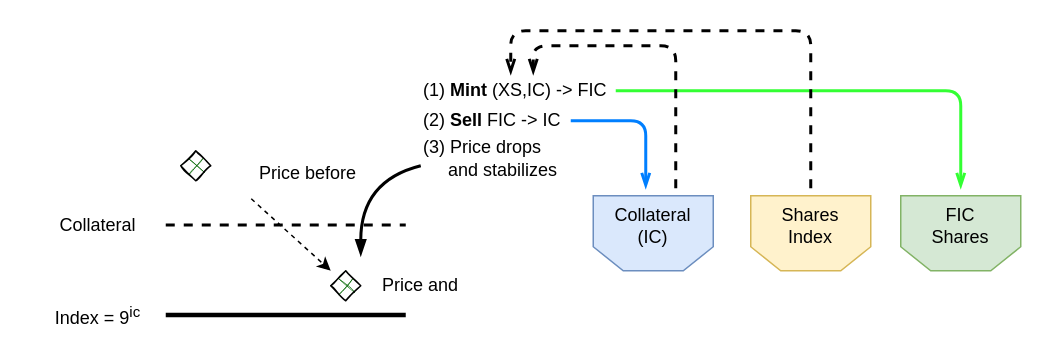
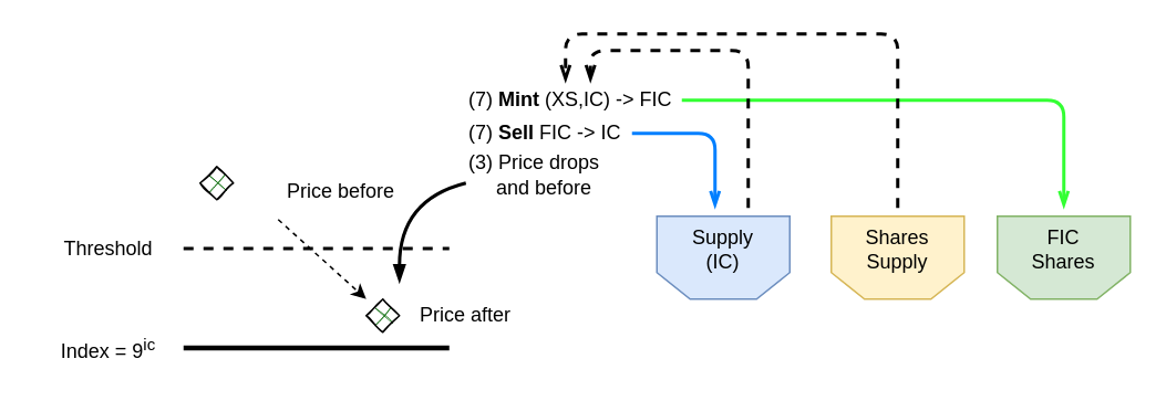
  <mxCell id="0" />
  <mxCell id="1" parent="0" />
  <mxCell id="2" value="" style="shape=loopLimit;whiteSpace=wrap;html=1;direction=west;fillColor=#dae8fc;strokeColor=#6c8ebf;" parent="1" vertex="1"><mxGeometry x="395" y="130" width="80" height="50" as="geometry" /></mxCell>
  <mxCell id="3" value="" style="endArrow=none;html=1;strokeWidth=3;" parent="1" edge="1"><mxGeometry width="50" height="50" relative="1" as="geometry"><mxPoint x="110" y="209.5" as="sourcePoint" /><mxPoint x="270" y="209.5" as="targetPoint" /></mxGeometry></mxCell>
  <mxCell id="4" value="" style="endArrow=none;dashed=1;html=1;strokeWidth=2;" parent="1" edge="1"><mxGeometry width="50" height="50" relative="1" as="geometry"><mxPoint x="110" y="149.5" as="sourcePoint" /><mxPoint x="270" y="149.5" as="targetPoint" /></mxGeometry></mxCell>
  <mxCell id="5" value="" style="rhombus;whiteSpace=wrap;html=1;strokeWidth=1;fillWeight=-1;hachureGap=8;fillStyle=cross-hatch;fillColor=#006600;sketch=1;" parent="1" vertex="1"><mxGeometry x="220" y="180" width="20" height="20" as="geometry" /></mxCell>
  <mxCell id="6" value="" style="rhombus;whiteSpace=wrap;html=1;strokeWidth=1;fillWeight=-1;hachureGap=8;fillStyle=cross-hatch;fillColor=#006600;sketch=1;" parent="1" vertex="1"><mxGeometry x="120" y="100" width="20" height="20" as="geometry" /></mxCell>
- <mxCell id="7" value="Collateral" style="text;html=1;strokeColor=none;fillColor=none;align=center;verticalAlign=middle;whiteSpace=wrap;rounded=0;" parent="1" vertex="1"><mxGeometry x="20" y="140" width="90" height="20" as="geometry" /></mxCell>
+ <mxCell id="7" value="Threshold" style="text;html=1;strokeColor=none;fillColor=none;align=center;verticalAlign=middle;whiteSpace=wrap;rounded=0;" parent="1" vertex="1"><mxGeometry x="20" y="140" width="90" height="20" as="geometry" /></mxCell>
  <mxCell id="8" value="Index = 9&lt;sup&gt;ic&lt;/sup&gt;" style="text;html=1;strokeColor=none;fillColor=none;align=center;verticalAlign=middle;whiteSpace=wrap;rounded=0;" parent="1" vertex="1"><mxGeometry x="20" y="200" width="90" height="20" as="geometry" /></mxCell>
  <mxCell id="9" value="" style="curved=1;endArrow=blockThin;html=1;strokeWidth=2;endFill=1;" parent="1" edge="1"><mxGeometry width="50" height="50" relative="1" as="geometry"><mxPoint x="280" y="110" as="sourcePoint" /><mxPoint x="240" y="170" as="targetPoint" /><Array as="points"><mxPoint x="240" y="120" /></Array></mxGeometry></mxCell>
- <mxCell id="10" value="(1) &lt;b&gt;Mint &lt;/b&gt;(XS,IC) -&amp;gt; FIC" style="text;html=1;strokeColor=none;fillColor=none;align=left;verticalAlign=middle;whiteSpace=wrap;rounded=0;" parent="1" vertex="1"><mxGeometry x="280" y="50" width="125" height="20" as="geometry" /></mxCell>
- <mxCell id="11" value="(2) &lt;b&gt;Sell &lt;/b&gt;FIC -&amp;gt; IC" style="text;html=1;strokeColor=none;fillColor=none;align=left;verticalAlign=middle;whiteSpace=wrap;rounded=0;" parent="1" vertex="1"><mxGeometry x="280" y="70" width="110" height="20" as="geometry" /></mxCell>
- <mxCell id="12" value="(3) Price drops &lt;br&gt;&amp;nbsp; &amp;nbsp; &amp;nbsp;and stabilizes" style="text;html=1;strokeColor=none;fillColor=none;align=left;verticalAlign=middle;whiteSpace=wrap;rounded=0;" parent="1" vertex="1"><mxGeometry x="280" y="90" width="100" height="30" as="geometry" /></mxCell>
+ <mxCell id="10" value="(7) &lt;b&gt;Mint &lt;/b&gt;(XS,IC) -&amp;gt; FIC" style="text;html=1;strokeColor=none;fillColor=none;align=left;verticalAlign=middle;whiteSpace=wrap;rounded=0;" parent="1" vertex="1"><mxGeometry x="280" y="50" width="125" height="20" as="geometry" /></mxCell>
+ <mxCell id="11" value="(7) &lt;b&gt;Sell &lt;/b&gt;FIC -&amp;gt; IC" style="text;html=1;strokeColor=none;fillColor=none;align=left;verticalAlign=middle;whiteSpace=wrap;rounded=0;" parent="1" vertex="1"><mxGeometry x="280" y="70" width="110" height="20" as="geometry" /></mxCell>
+ <mxCell id="12" value="(3) Price drops &lt;br&gt;&amp;nbsp; &amp;nbsp; &amp;nbsp;and before" style="text;html=1;strokeColor=none;fillColor=none;align=left;verticalAlign=middle;whiteSpace=wrap;rounded=0;" parent="1" vertex="1"><mxGeometry x="280" y="90" width="100" height="30" as="geometry" /></mxCell>
  <mxCell id="13" value="" style="edgeStyle=segmentEdgeStyle;endArrow=openThin;html=1;strokeWidth=2;endFill=0;strokeColor=#007FFF;" parent="1" edge="1"><mxGeometry width="50" height="50" relative="1" as="geometry"><mxPoint x="380" y="80" as="sourcePoint" /><mxPoint x="430" y="125" as="targetPoint" /><Array as="points"><mxPoint x="430" y="80" /></Array></mxGeometry></mxCell>
- <mxCell id="14" value="Collateral&lt;br&gt;(IC)" style="text;html=1;strokeColor=none;fillColor=none;align=center;verticalAlign=middle;whiteSpace=wrap;rounded=0;" parent="1" vertex="1"><mxGeometry x="405" y="135" width="60" height="30" as="geometry" /></mxCell>
+ <mxCell id="14" value="Supply&lt;br&gt;(IC)" style="text;html=1;strokeColor=none;fillColor=none;align=center;verticalAlign=middle;whiteSpace=wrap;rounded=0;" parent="1" vertex="1"><mxGeometry x="405" y="135" width="60" height="30" as="geometry" /></mxCell>
  <mxCell id="15" value="Price before" style="text;html=1;strokeColor=none;fillColor=none;align=center;verticalAlign=middle;whiteSpace=wrap;rounded=0;" parent="1" vertex="1"><mxGeometry x="155" y="100" width="100" height="30" as="geometry" /></mxCell>
- <mxCell id="16" value="Price and" style="text;html=1;strokeColor=none;fillColor=none;align=center;verticalAlign=middle;whiteSpace=wrap;rounded=0;" parent="1" vertex="1"><mxGeometry x="230" y="175" width="100" height="30" as="geometry" /></mxCell>
+ <mxCell id="16" value="Price after" style="text;html=1;strokeColor=none;fillColor=none;align=center;verticalAlign=middle;whiteSpace=wrap;rounded=0;" parent="1" vertex="1"><mxGeometry x="230" y="175" width="100" height="30" as="geometry" /></mxCell>
  <mxCell id="17" value="" style="endArrow=classic;html=1;rounded=0;exitX=0.12;exitY=1.067;exitDx=0;exitDy=0;exitPerimeter=0;dashed=1;" parent="1" source="15" edge="1"><mxGeometry width="50" height="50" relative="1" as="geometry"><mxPoint x="290" y="360" as="sourcePoint" /><mxPoint x="220" y="180" as="targetPoint" /></mxGeometry></mxCell>
  <mxCell id="18" value="" style="edgeStyle=segmentEdgeStyle;endArrow=openThin;html=1;strokeWidth=2;endFill=0;strokeColor=#33FF33;" parent="1" edge="1"><mxGeometry width="50" height="50" relative="1" as="geometry"><mxPoint x="410" y="60" as="sourcePoint" /><mxPoint x="640" y="125" as="targetPoint" /><Array as="points"><mxPoint x="640" y="60" /><mxPoint x="640" y="125" /></Array></mxGeometry></mxCell>
  <mxCell id="19" value="" style="shape=loopLimit;whiteSpace=wrap;html=1;direction=west;fillColor=#d5e8d4;strokeColor=#82b366;" parent="1" vertex="1"><mxGeometry x="600" y="130" width="80" height="50" as="geometry" /></mxCell>
  <mxCell id="20" value="" style="shape=loopLimit;whiteSpace=wrap;html=1;direction=west;fillColor=#fff2cc;strokeColor=#d6b656;" parent="1" vertex="1"><mxGeometry x="500" y="130" width="80" height="50" as="geometry" /></mxCell>
  <mxCell id="21" value="FIC Shares" style="text;html=1;strokeColor=none;fillColor=none;align=center;verticalAlign=middle;whiteSpace=wrap;rounded=0;" parent="1" vertex="1"><mxGeometry x="610" y="135" width="60" height="30" as="geometry" /></mxCell>
  <mxCell id="22" value="" style="edgeStyle=segmentEdgeStyle;endArrow=openThin;html=1;strokeWidth=2;entryX=0.6;entryY=-0.05;entryDx=0;entryDy=0;entryPerimeter=0;endFill=0;dashed=1;" parent="1" target="10" edge="1"><mxGeometry width="50" height="50" relative="1" as="geometry"><mxPoint x="450" y="125" as="sourcePoint" /><mxPoint x="355" y="45" as="targetPoint" /><Array as="points"><mxPoint x="450" y="30" /><mxPoint x="355" y="30" /></Array></mxGeometry></mxCell>
  <mxCell id="23" value="" style="edgeStyle=segmentEdgeStyle;endArrow=openThin;html=1;strokeWidth=2;endFill=0;dashed=1;" parent="1" edge="1"><mxGeometry width="50" height="50" relative="1" as="geometry"><mxPoint x="540" y="125" as="sourcePoint" /><mxPoint x="340" y="49" as="targetPoint" /><Array as="points"><mxPoint x="540" y="20" /><mxPoint x="340" y="20" /></Array></mxGeometry></mxCell>
- <mxCell id="24" value="Shares Index" style="text;html=1;strokeColor=none;fillColor=none;align=center;verticalAlign=middle;whiteSpace=wrap;rounded=0;" parent="1" vertex="1"><mxGeometry x="510" y="135" width="60" height="30" as="geometry" /></mxCell>
+ <mxCell id="24" value="Shares Supply" style="text;html=1;strokeColor=none;fillColor=none;align=center;verticalAlign=middle;whiteSpace=wrap;rounded=0;" parent="1" vertex="1"><mxGeometry x="510" y="135" width="60" height="30" as="geometry" /></mxCell>
